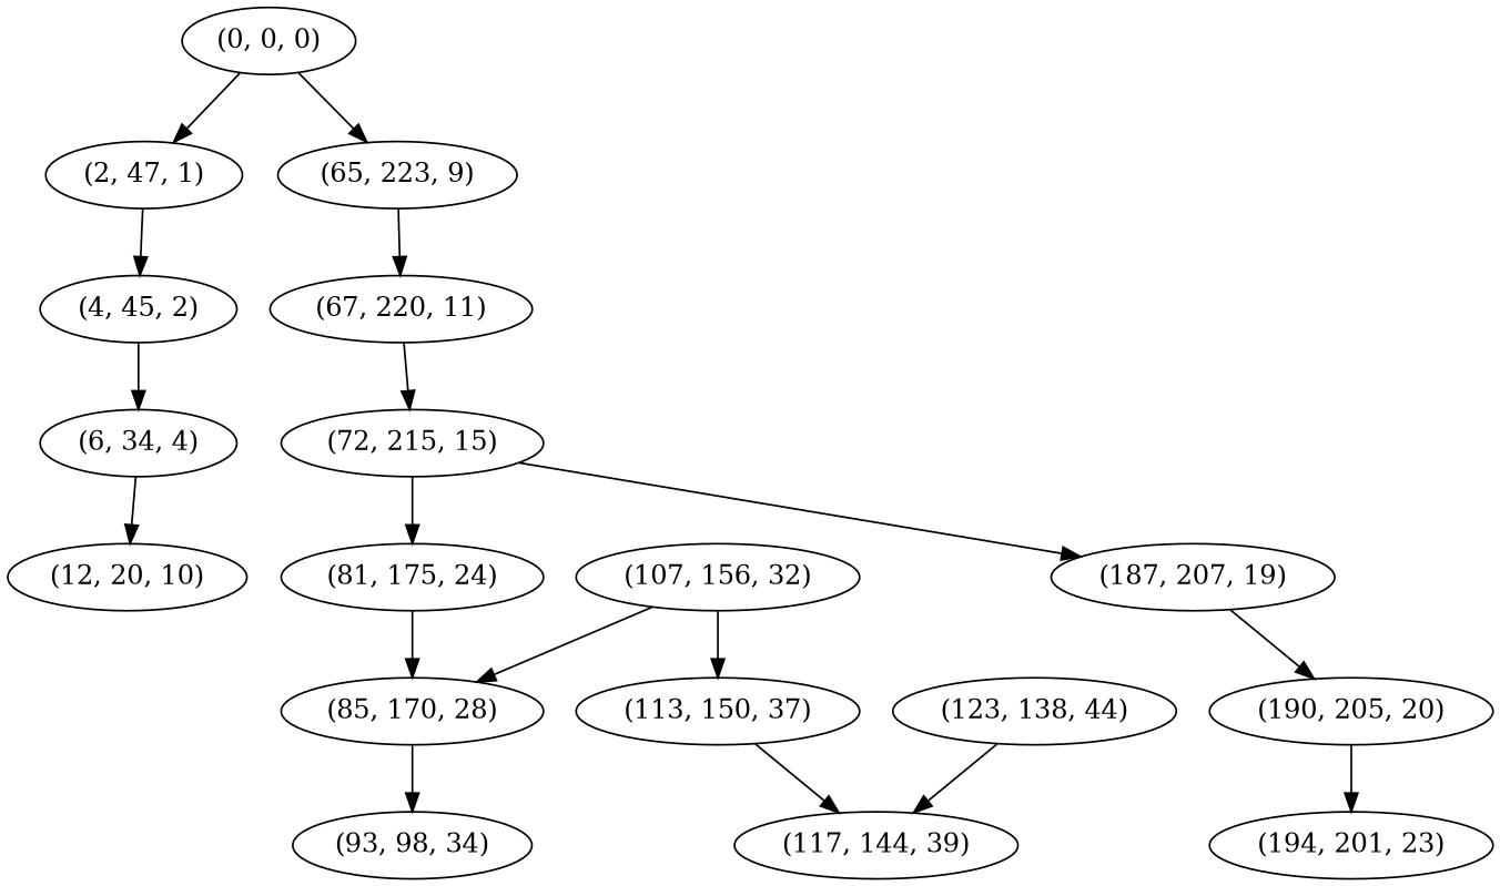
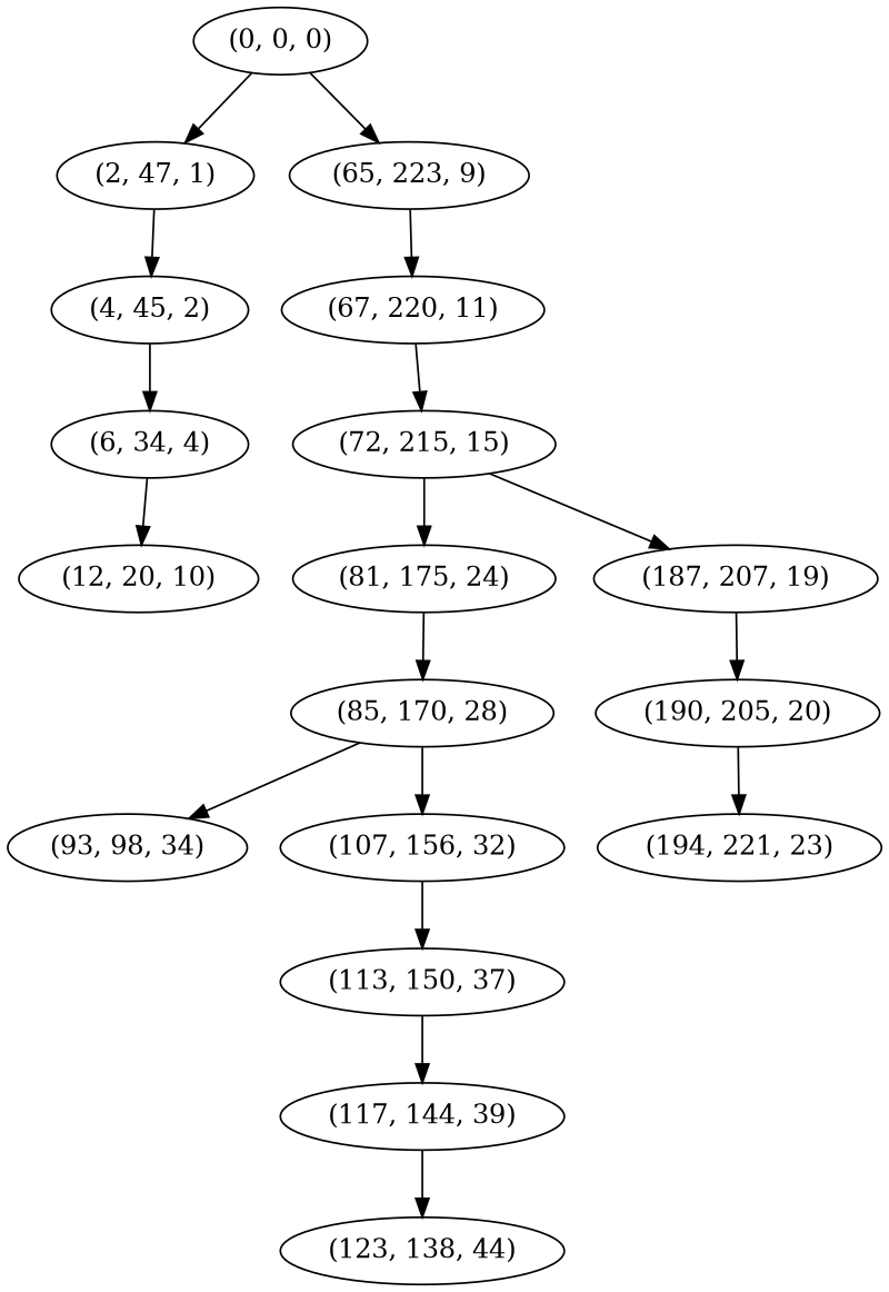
  digraph {
    "(0, 0, 0)"
    "(2, 47, 1)"
    "(65, 223, 9)"
    "(4, 45, 2)"
    "(67, 220, 11)"
    "(6, 34, 4)"
    "(12, 20, 10)"
    "(72, 215, 15)"
    "(81, 175, 24)"
    "(187, 207, 19)"
    "(85, 170, 28)"
    "(190, 205, 20)"
    "(93, 98, 34)"
    "(107, 156, 32)"
    "(113, 150, 37)"
    "(117, 144, 39)"
    "(123, 138, 44)"
-   "(194, 201, 23)"
+   "(194, 201, 23)" [label="(194, 221, 23)"]
    "(0, 0, 0)" -> "(2, 47, 1)"
    "(0, 0, 0)" -> "(65, 223, 9)"
    "(2, 47, 1)" -> "(4, 45, 2)"
    "(65, 223, 9)" -> "(67, 220, 11)"
    "(4, 45, 2)" -> "(6, 34, 4)"
    "(67, 220, 11)" -> "(72, 215, 15)"
    "(6, 34, 4)" -> "(12, 20, 10)"
    "(72, 215, 15)" -> "(81, 175, 24)"
    "(72, 215, 15)" -> "(187, 207, 19)"
    "(81, 175, 24)" -> "(85, 170, 28)"
    "(187, 207, 19)" -> "(190, 205, 20)"
    "(85, 170, 28)" -> "(93, 98, 34)"
-   "(107, 156, 32)" -> "(85, 170, 28)"
+   "(85, 170, 28)" -> "(107, 156, 32)"
    "(190, 205, 20)" -> "(194, 201, 23)"
    "(107, 156, 32)" -> "(113, 150, 37)"
    "(113, 150, 37)" -> "(117, 144, 39)"
-   "(123, 138, 44)" -> "(117, 144, 39)"
+   "(117, 144, 39)" -> "(123, 138, 44)"
  }
